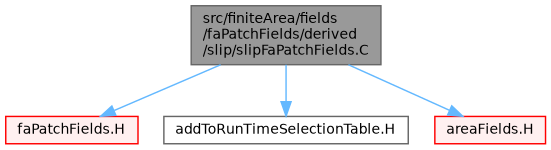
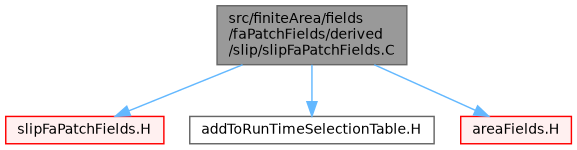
  digraph {
    node [color=red fillcolor="#FFF0F0" fontname=Helvetica fontsize=10 shape=box style=filled]
    edge [color=steelblue1 fontname=Helvetica fontsize=10 labelfontname=Helvetica labelfontsize=10 style=solid]
    n1 [color=gray40 fillcolor=grey60 fontcolor=black height=0.2 label="src/finiteArea/fields\l/faPatchFields/derived\l/slip/slipFaPatchFields.C" width=0.4]
-   n2 [height=0.2 label="faPatchFields.H" width=0.4]
+   n2 [height=0.2 label="slipFaPatchFields.H" width=0.4]
    n3 [color=grey40 fillcolor=white height=0.2 label="addToRunTimeSelectionTable.H" width=0.4]
    n4 [height=0.2 label="areaFields.H" width=0.4]
    n1 -> n2
    n1 -> n3
    n1 -> n4
  }
